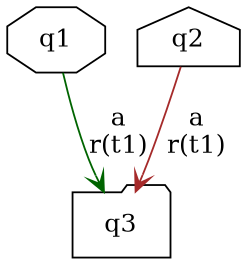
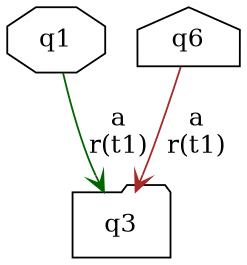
  digraph {
    edge [arrowhead=vee]
    n1 [label=q1 shape=octagon]
    n2 [label=q3 shape=folder]
-   n3 [label=q2 shape=house]
+   n3 [label=q6 shape=house]
    n1 -> n2 [color=darkgreen label="a\nr(t1)\n"]
    n3 -> n2 [color=brown label="a\nr(t1)\n"]
  }
